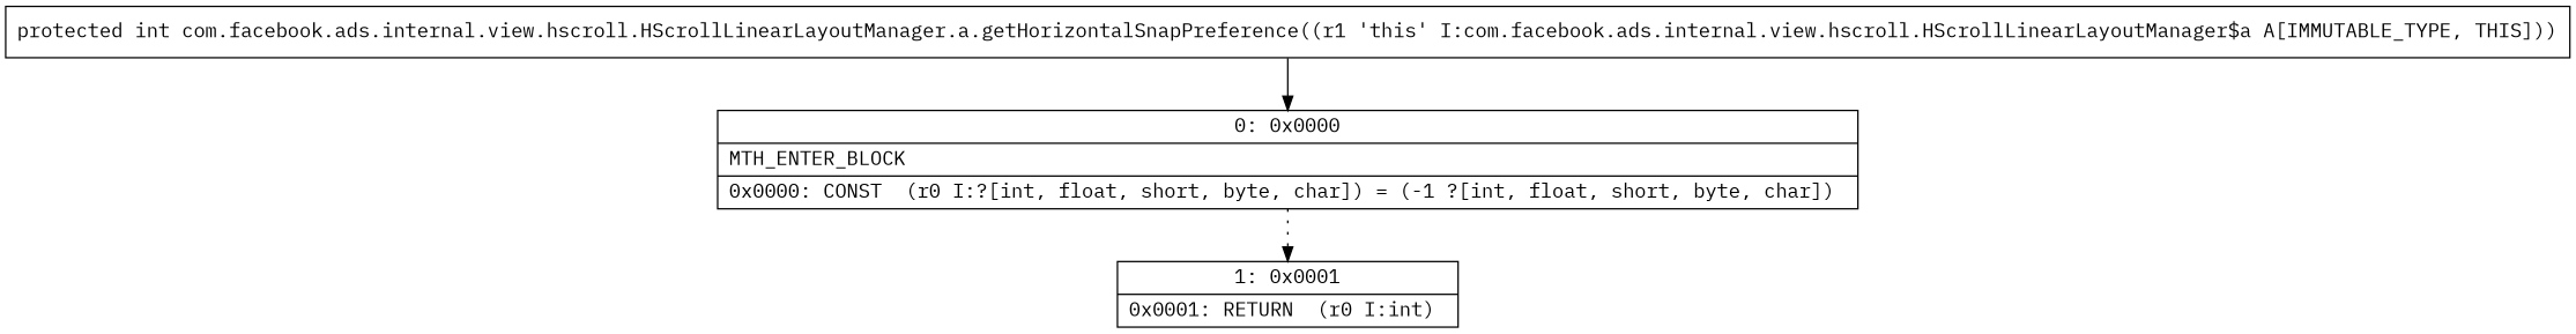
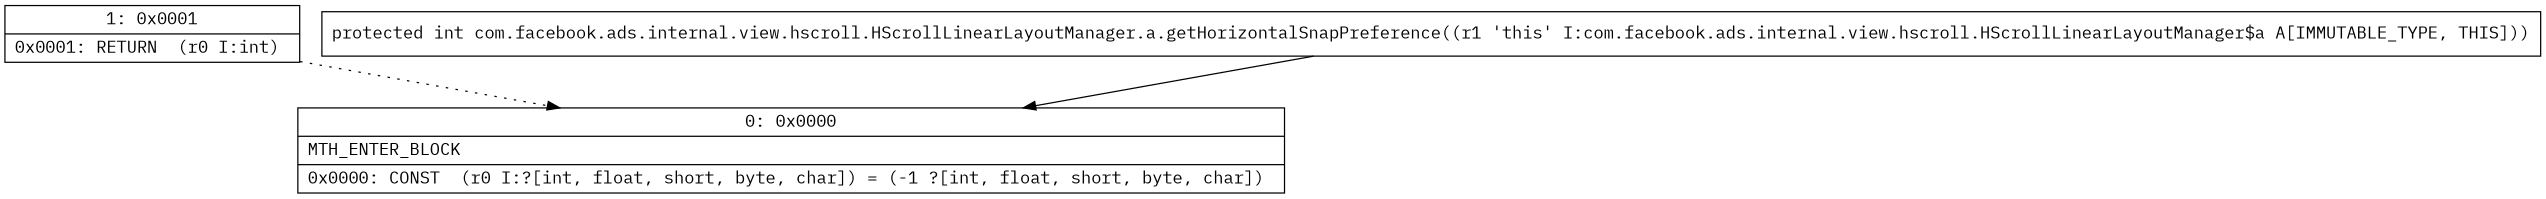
  digraph {
    fontname="IBM Plex Mono"
    node [shape=record fontname="IBM Plex Mono"]
    edge [fontname="IBM Plex Mono"]
    n1 [label="{0\:\ 0x0000|MTH_ENTER_BLOCK\l|0x0000: CONST  (r0 I:?[int, float, short, byte, char]) = (\-1 ?[int, float, short, byte, char]) \l}"]
    n2 [label="{1\:\ 0x0001|0x0001: RETURN  (r0 I:int) \l}"]
    n3 [label="{protected int com.facebook.ads.internal.view.hscroll.HScrollLinearLayoutManager.a.getHorizontalSnapPreference((r1 'this' I:com.facebook.ads.internal.view.hscroll.HScrollLinearLayoutManager$a A[IMMUTABLE_TYPE, THIS])) }"]
-   n1 -> n2 [style=dotted]
+   n2 -> n1 [style=dotted]
    n3 -> n1 [style=solid]
  }
